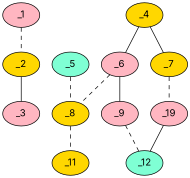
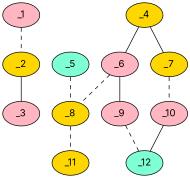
  graph {
    fontname=Inter
    node [charge=0 chem=1 fillcolor=lightpink fontname=Inter style=filled symbol="C  " x=4.6831 y=0.5]
    edge [fontname=Inter style=dashed valence=2]
    _1 [chem=2 symbol="O  " x=5.4921 y=1.3968]
    _2 [chem=5 fillcolor=gold symbol="S  " y=0.809]
    _3 [chem=2 symbol="O  " x=4.3741 y=1.7601]
    _4 [fillcolor=gold x=3.7321]
    _6 [x=3.7321 y=-0.5]
    _7 [fillcolor=gold x=2.866 y=1]
    _5 [chem=4 fillcolor=aquamarine symbol="N  " x=5.2709 y=0]
    _8 [fillcolor=gold y=-0.809]
    _9 [x=2.866 y=-1]
-   _10 [x=2 label=_19]
+   _10 [x=2]
    _11 [chem=2 fillcolor=gold symbol="O  " x=4.9921 y=-1.7601]
    _12 [fillcolor=aquamarine x=2 y=-0.5]
    _1 -- _2
    _2 -- _3 [style=solid]
    _4 -- _6 [style=solid]
    _4 -- _7 [style=solid valence=1]
    _6 -- _8 [valence=1]
    _6 -- _9 [style=solid valence=1]
    _7 -- _10
    _5 -- _8 [valence=1]
    _8 -- _11
    _9 -- _12
    _10 -- _12 [style=solid valence=1]
  }
